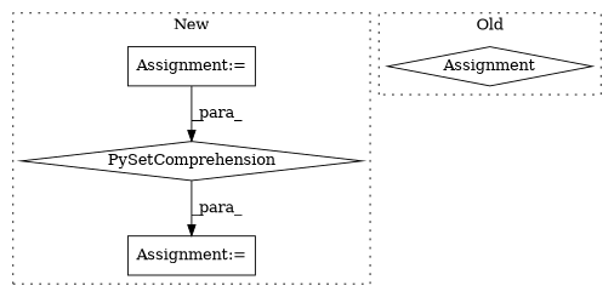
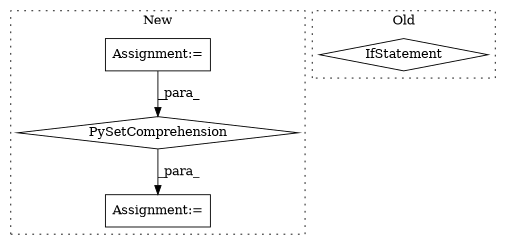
  digraph {
    node [a=7 shape=diamond]
    n1 [a=111 l=163 label=PySetComprehension s=16803]
    n2 [l=34 label="Assignment:=" s=16919 shape=box]
    n3 [l=1 label="Assignment:=" s=16969 shape=box]
-   n4 [a=25 l="4,2" label=Assignment s="18069,18088"]
+   n4 [a=25 l="4,2" label=IfStatement s="18069,18088"]
    subgraph cluster_1 {
      label=New
      style=dotted
      n1
      n2
      n3
    }
    subgraph cluster_2 {
      label=Old
      style=dotted
      n4
    }
    n1 -> n3 [label=_para_]
    n2 -> n1 [label=_para_]
  }
